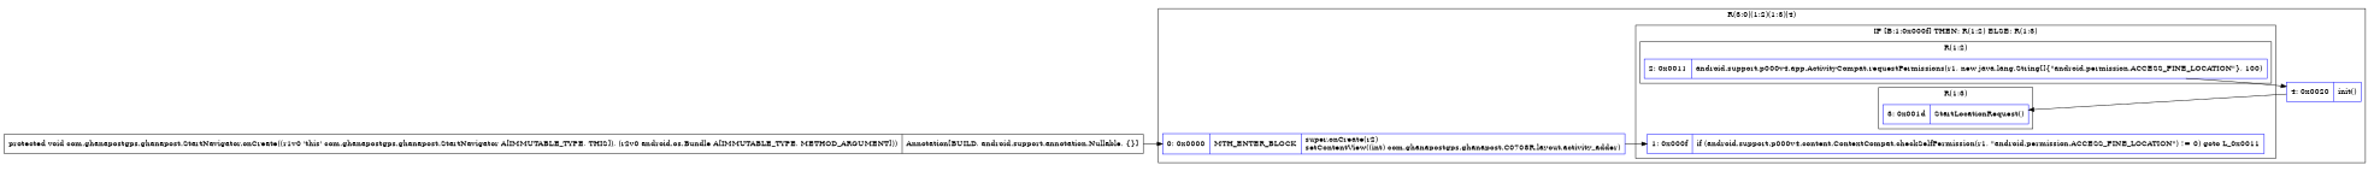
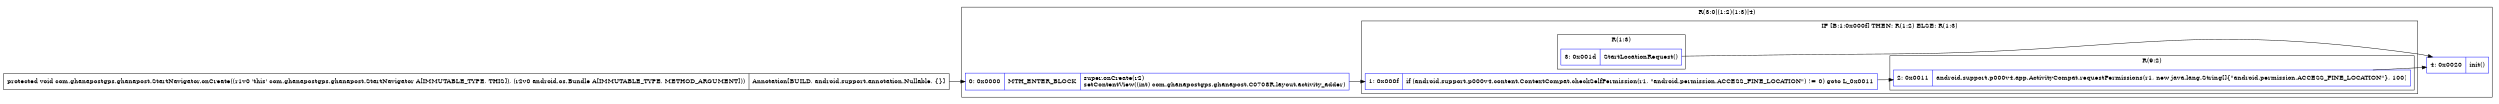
  digraph {
    rankdir=LR
    node [color=blue shape=record]
    n1 [label="{2\:\ 0x0011|android.support.p000v4.app.ActivityCompat.requestPermissions(r1, new java.lang.String[]\{\"android.permission.ACCESS_FINE_LOCATION\"\}, 100)\l}"]
    n2 [label="{3\:\ 0x001d|StartLocationRequest()\l}"]
    n3 [label="{1\:\ 0x000f|if (android.support.p000v4.content.ContextCompat.checkSelfPermission(r1, \"android.permission.ACCESS_FINE_LOCATION\") != 0) goto L_0x0011\l}"]
    n4 [label="{0\:\ 0x0000|MTH_ENTER_BLOCK\l|super.onCreate(r2)\lsetContentView((int) com.ghanapostgps.ghanapost.C0708R.layout.activity_adder)\l}"]
    n5 [label="{4\:\ 0x0020|init()\l}"]
    n6 [label="{protected void com.ghanapostgps.ghanapost.StartNavigator.onCreate((r1v0 'this' com.ghanapostgps.ghanapost.StartNavigator A[IMMUTABLE_TYPE, THIS]), (r2v0 android.os.Bundle A[IMMUTABLE_TYPE, METHOD_ARGUMENT]))  | Annotation[BUILD, android.support.annotation.Nullable, \{\}]\l}" color=""]
    subgraph cluster_1 {
      label="R(3:0|(1:2)(1:3)|4)"
      n4
      n5
      subgraph cluster_2 {
        label="IF [B:1:0x000f] THEN: R(1:2) ELSE: R(1:3)"
        n3
        subgraph cluster_3 {
-         label="R(1:2)"
+         label="R(9:2)"
          n1
        }
        subgraph cluster_4 {
          label="R(1:3)"
          n2
        }
      }
    }
    n1 -> n5
-   n5 -> n2
+   n2 -> n5
+   n3 -> n1
    n4 -> n3
    n6 -> n4
  }
